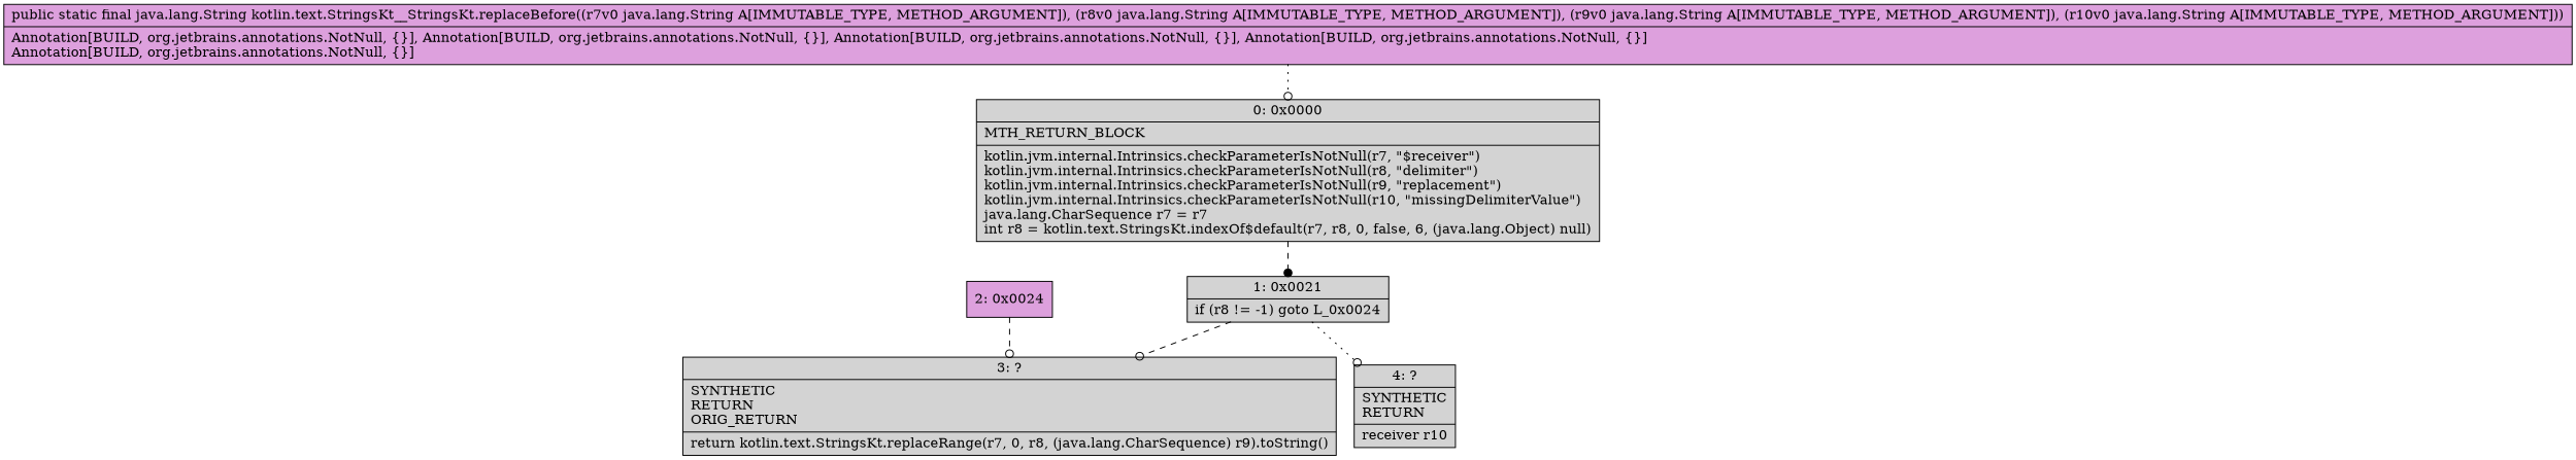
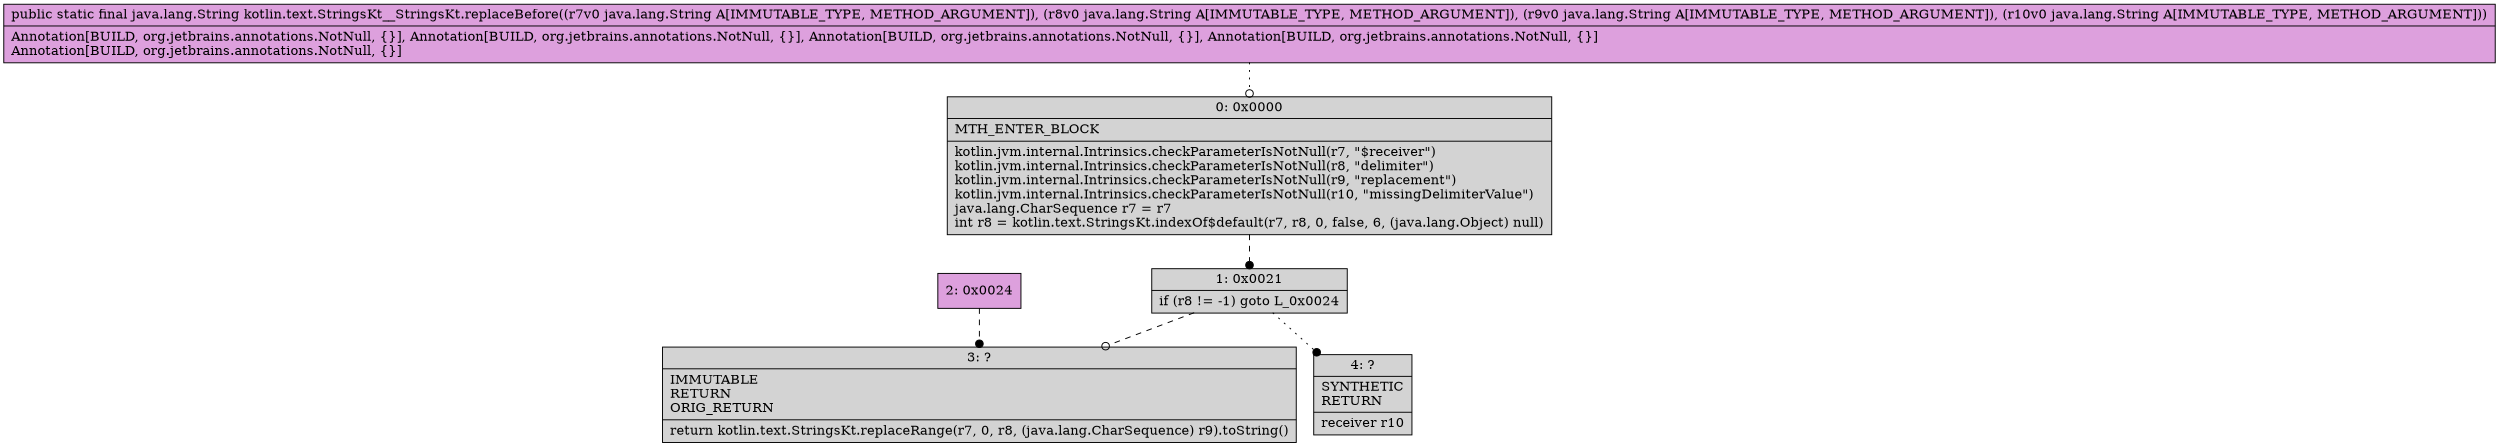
  digraph {
    node [fillcolor=lightgrey shape=record style=filled]
    edge [arrowhead=odot style=dashed]
-   n1 [label="{0\:\ 0x0000|MTH_RETURN_BLOCK\l|kotlin.jvm.internal.Intrinsics.checkParameterIsNotNull(r7, \"$receiver\")\lkotlin.jvm.internal.Intrinsics.checkParameterIsNotNull(r8, \"delimiter\")\lkotlin.jvm.internal.Intrinsics.checkParameterIsNotNull(r9, \"replacement\")\lkotlin.jvm.internal.Intrinsics.checkParameterIsNotNull(r10, \"missingDelimiterValue\")\ljava.lang.CharSequence r7 = r7\lint r8 = kotlin.text.StringsKt.indexOf$default(r7, r8, 0, false, 6, (java.lang.Object) null)\l}"]
+   n1 [label="{0\:\ 0x0000|MTH_ENTER_BLOCK\l|kotlin.jvm.internal.Intrinsics.checkParameterIsNotNull(r7, \"$receiver\")\lkotlin.jvm.internal.Intrinsics.checkParameterIsNotNull(r8, \"delimiter\")\lkotlin.jvm.internal.Intrinsics.checkParameterIsNotNull(r9, \"replacement\")\lkotlin.jvm.internal.Intrinsics.checkParameterIsNotNull(r10, \"missingDelimiterValue\")\ljava.lang.CharSequence r7 = r7\lint r8 = kotlin.text.StringsKt.indexOf$default(r7, r8, 0, false, 6, (java.lang.Object) null)\l}"]
    n2 [label="{1\:\ 0x0021|if (r8 != \-1) goto L_0x0024\l}"]
    n3 [label="{4\:\ ?|SYNTHETIC\lRETURN\l|receiver r10\l}"]
-   n4 [label="{3\:\ ?|SYNTHETIC\lRETURN\lORIG_RETURN\l|return kotlin.text.StringsKt.replaceRange(r7, 0, r8, (java.lang.CharSequence) r9).toString()\l}"]
+   n4 [label="{3\:\ ?|IMMUTABLE\lRETURN\lORIG_RETURN\l|return kotlin.text.StringsKt.replaceRange(r7, 0, r8, (java.lang.CharSequence) r9).toString()\l}"]
    n5 [fillcolor=plum label="{2\:\ 0x0024}"]
    n6 [fillcolor=plum label="{public static final java.lang.String kotlin.text.StringsKt__StringsKt.replaceBefore((r7v0 java.lang.String A[IMMUTABLE_TYPE, METHOD_ARGUMENT]), (r8v0 java.lang.String A[IMMUTABLE_TYPE, METHOD_ARGUMENT]), (r9v0 java.lang.String A[IMMUTABLE_TYPE, METHOD_ARGUMENT]), (r10v0 java.lang.String A[IMMUTABLE_TYPE, METHOD_ARGUMENT]))  | Annotation[BUILD, org.jetbrains.annotations.NotNull, \{\}], Annotation[BUILD, org.jetbrains.annotations.NotNull, \{\}], Annotation[BUILD, org.jetbrains.annotations.NotNull, \{\}], Annotation[BUILD, org.jetbrains.annotations.NotNull, \{\}]\lAnnotation[BUILD, org.jetbrains.annotations.NotNull, \{\}]\l}"]
    n1 -> n2 [arrowhead=dot]
-   n2 -> n3 [style=dotted]
+   n2 -> n3 [arrowhead=dot style=dotted]
    n2 -> n4
-   n5 -> n4
+   n5 -> n4 [arrowhead=dot]
    n6 -> n1 [style=dotted]
  }
